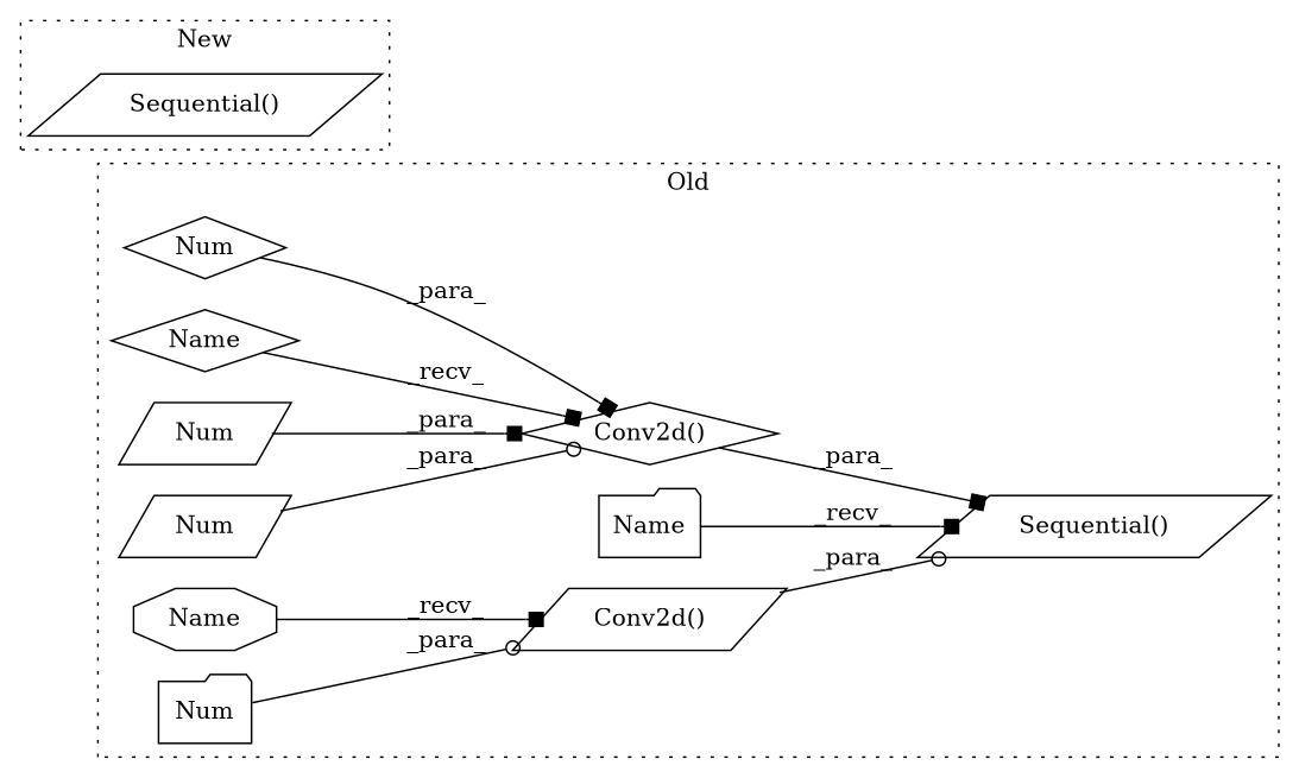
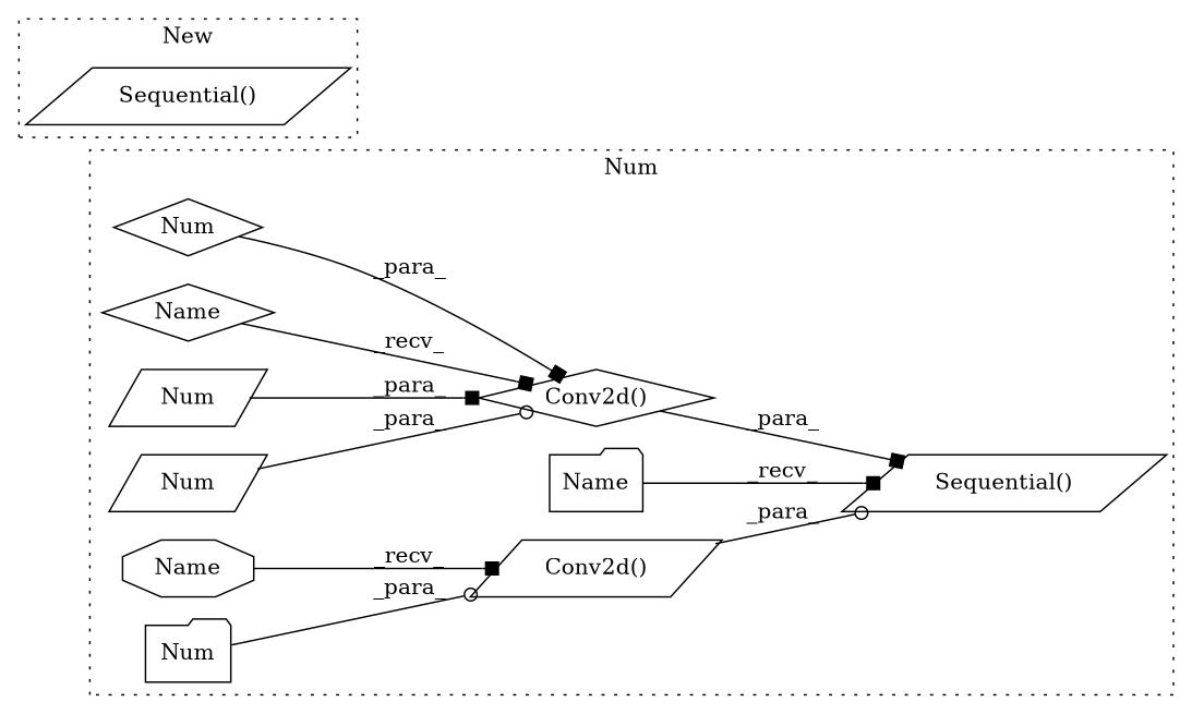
  digraph {
    rankdir=LR
    node [a=75 l=2 shape=parallelogram]
    edge [arrowhead=box]
    n1 [l="10,12" label="Conv2d()" s="1843,1862" shape=diamond]
    n2 [a=76 l=1 label=Num s=1861]
    n3 [a=76 label=Num s=1857]
    n4 [l="10,12" label="Conv2d()" s="1742,1762"]
    n5 [a=76 label=Num s=1853 shape=diamond]
    n6 [a=76 l=3 label=Num s=1752 shape=folder]
    n7 [l="45,11" label="Sequential()" s="1485,1981"]
    n8 [a=87 label=Name s=1843 shape=diamond]
    n9 [a=87 label=Name s=1485 shape=folder]
    n10 [a=87 label=Name s=1742 shape=octagon]
    n11 [l="45,11" label="Sequential()" s="1711,1986"]
    subgraph cluster_1 {
-     label=Old
+     label=Num
      style=dotted
      n1
      n2
      n3
      n4
      n5
      n6
      n7
      n8
      n9
      n10
    }
    subgraph cluster_2 {
      label=New
      style=dotted
      n11
    }
    n1 -> n7 [label=_para_]
    n2 -> n1 [label=_para_]
    n3 -> n1 [label=_para_ arrowhead=odot]
    n4 -> n7 [label=_para_ arrowhead=odot]
    n5 -> n1 [label=_para_]
    n6 -> n4 [label=_para_ arrowhead=odot]
    n8 -> n1 [label=_recv_]
    n9 -> n7 [label=_recv_]
    n10 -> n4 [label=_recv_]
  }
